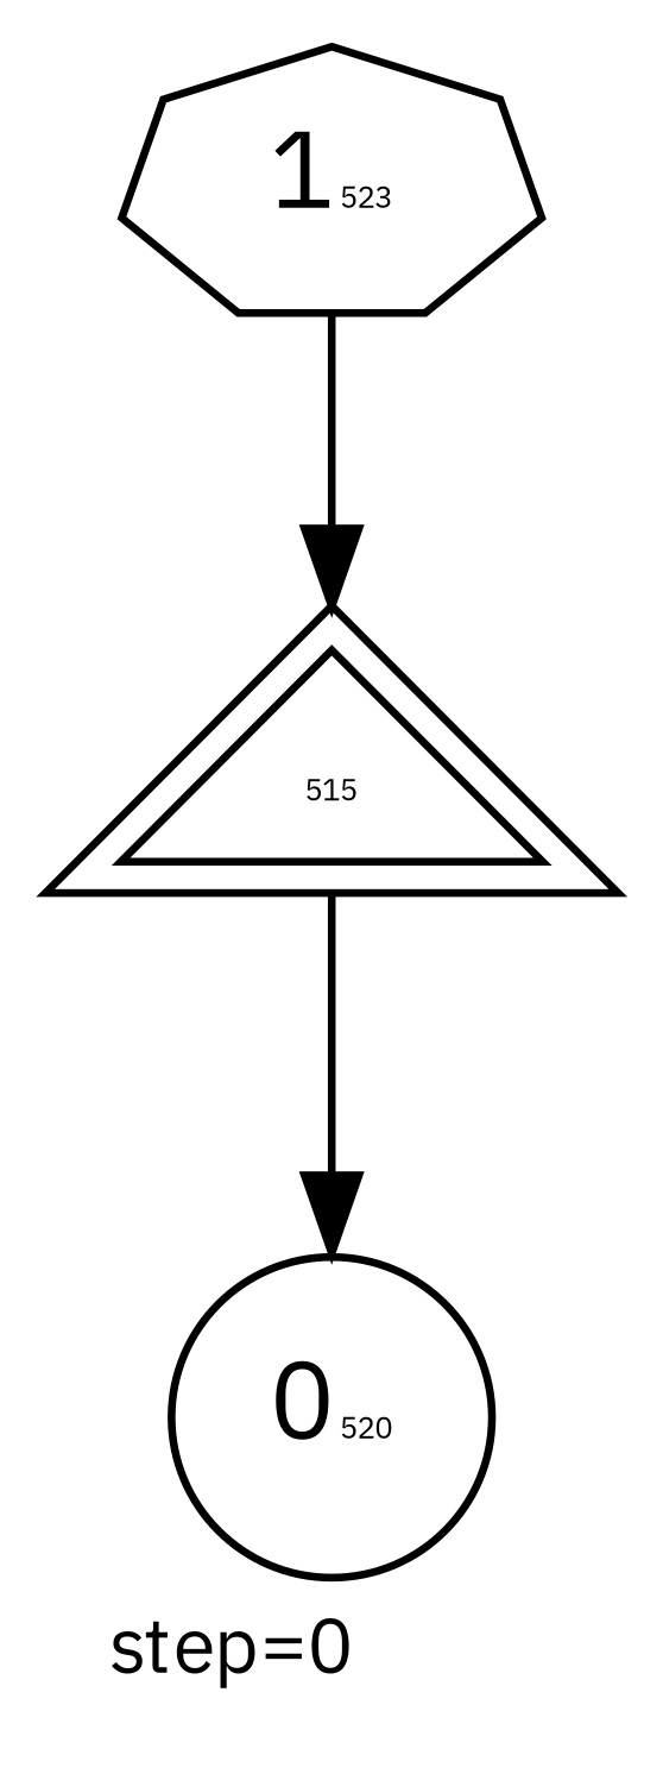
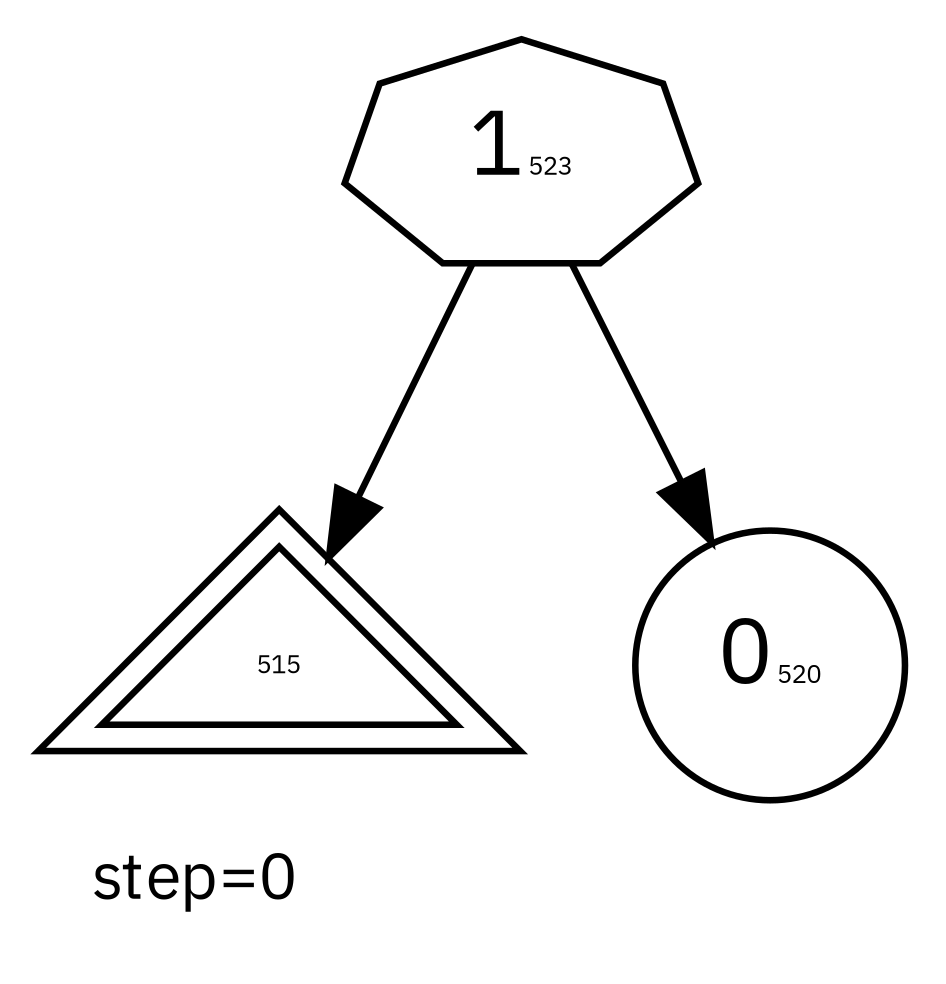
  digraph {
    fontname="IBM Plex Sans"
    fontsize=10
    label="step=0"
    labeljust=left
    labelloc=bottom
    node [color=black fontname="IBM Plex Sans" labelfontcolor=black peripheries=1]
    edge [color=black fontname="IBM Plex Sans"]
    n1 [label=<<FONT POINT-SIZE='4'>515</FONT>> peripheries=2 shape=triangle]
    n2 [label=<1<FONT POINT-SIZE='4'>523</FONT>> shape=septagon labelfontcolor=""]
    n3 [label=<0<FONT POINT-SIZE='4'>520</FONT>> shape=circle]
    n2 -> n1
-   n1 -> n3
+   n2 -> n3
  }
